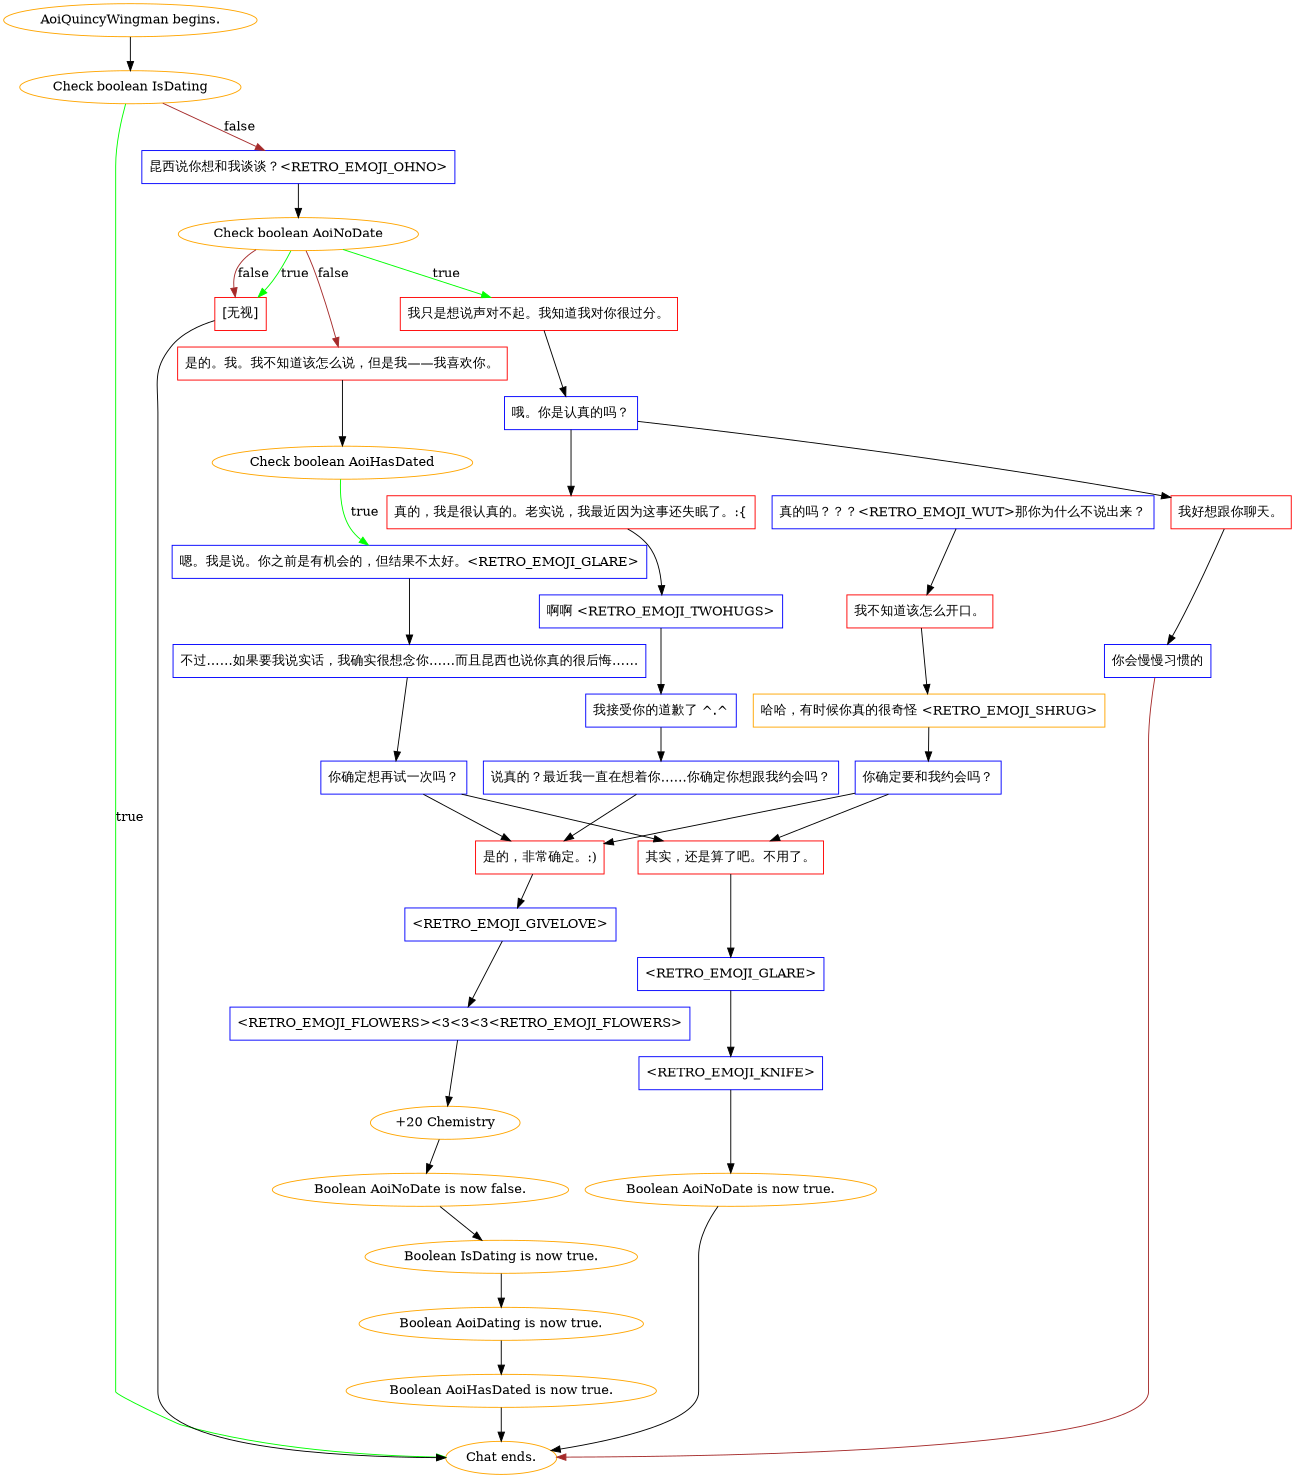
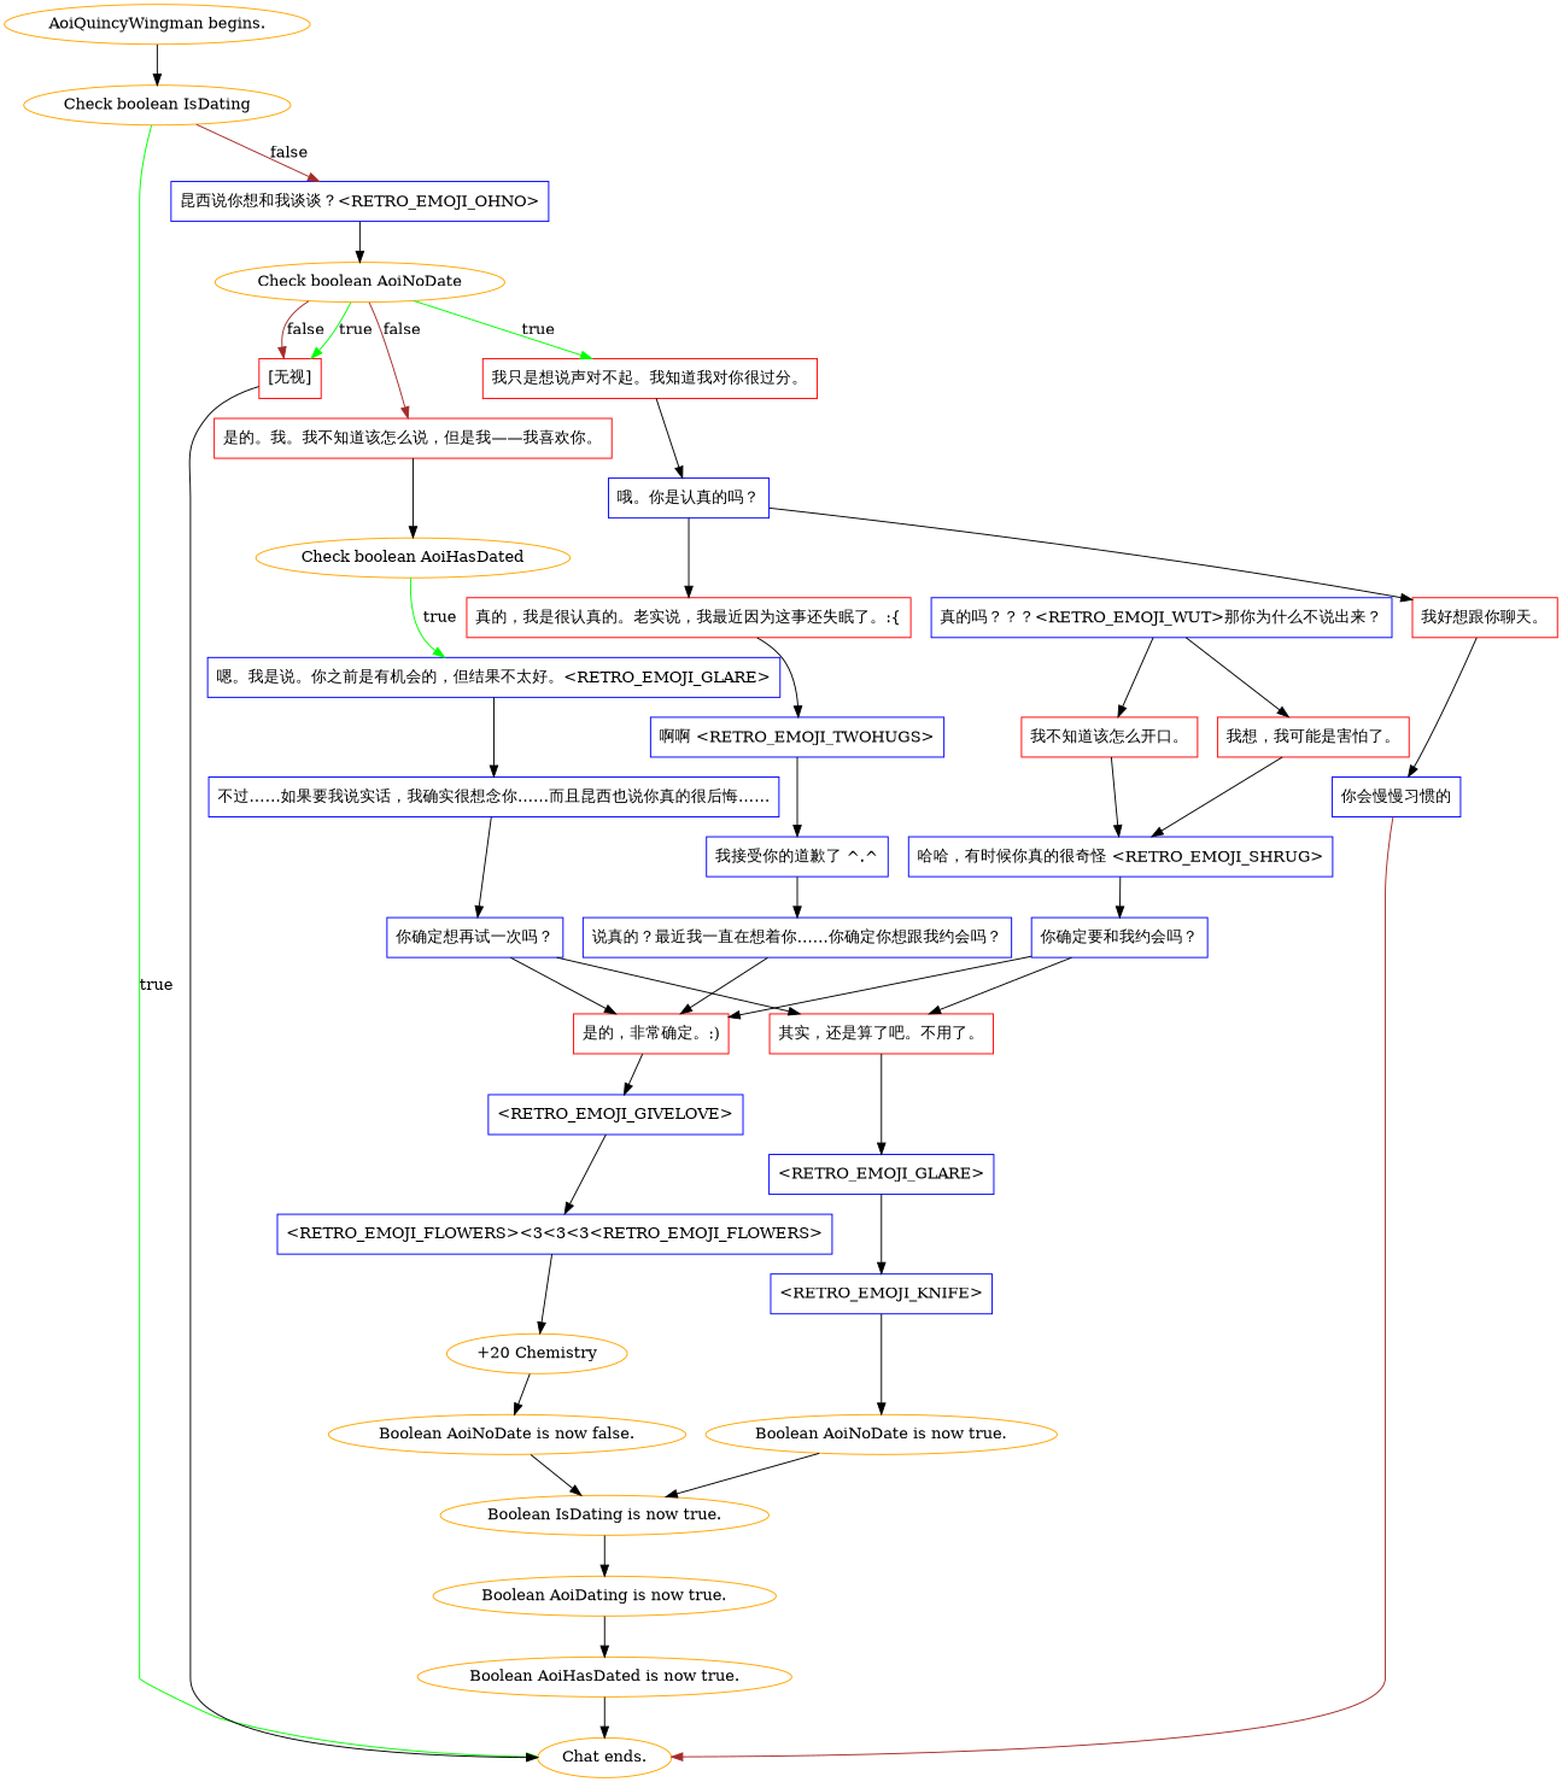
  digraph {
    node [color=blue shape=box]
    "AoiQuincyWingman begins." [color=orange shape=""]
    n2 [color=orange label="Check boolean IsDating" shape=""]
    "Chat ends." [color=orange shape=""]
    n4 [label="昆西说你想和我谈谈？<RETRO_EMOJI_OHNO>"]
    n5 [color=orange label="Check boolean AoiNoDate" shape=""]
    n6 [color=red label="我只是想说声对不起。我知道我对你很过分。"]
    n7 [color=red label="[无视]"]
    n8 [color=red label="是的。我。我不知道该怎么说，但是我——我喜欢你。"]
    n9 [label="哦。你是认真的吗？"]
    n10 [color=orange label="Check boolean AoiHasDated" shape=""]
    n11 [color=red label="我好想跟你聊天。"]
    n12 [color=red label="真的，我是很认真的。老实说，我最近因为这事还失眠了。:{"]
    n13 [label="嗯。我是说。你之前是有机会的，但结果不太好。<RETRO_EMOJI_GLARE>"]
    n14 [label="你会慢慢习惯的"]
    n15 [label="啊啊 <RETRO_EMOJI_TWOHUGS>"]
    n16 [label="不过……如果要我说实话，我确实很想念你……而且昆西也说你真的很后悔……"]
    n17 [label="真的吗？？？<RETRO_EMOJI_WUT>那你为什么不说出来？"]
    n18 [color=red label="我不知道该怎么开口。"]
+   n19 [color=red label="我想，我可能是害怕了。"]
    n20 [label="我接受你的道歉了 ^.^"]
    n21 [label="你确定想再试一次吗？"]
-   n22 [color=orange label="哈哈，有时候你真的很奇怪 <RETRO_EMOJI_SHRUG>"]
+   n22 [label="哈哈，有时候你真的很奇怪 <RETRO_EMOJI_SHRUG>"]
    n23 [label="说真的？最近我一直在想着你……你确定你想跟我约会吗？"]
    n24 [color=red label="其实，还是算了吧。不用了。"]
    n25 [color=red label="是的，非常确定。:)"]
    n26 [label="你确定要和我约会吗？"]
    n27 [label="<RETRO_EMOJI_GLARE>"]
    n28 [label="<RETRO_EMOJI_GIVELOVE>"]
    n29 [label="<RETRO_EMOJI_KNIFE>"]
    n30 [label="<RETRO_EMOJI_FLOWERS><3<3<3<RETRO_EMOJI_FLOWERS>"]
    n31 [color=orange label="Boolean AoiNoDate is now true." shape=""]
    n32 [color=orange label="+20 Chemistry" shape=""]
    n33 [color=orange label="Boolean AoiNoDate is now false." shape=""]
    n34 [color=orange label="Boolean IsDating is now true." shape=""]
    n35 [color=orange label="Boolean AoiDating is now true." shape=""]
    n36 [color=orange label="Boolean AoiHasDated is now true." shape=""]
    "AoiQuincyWingman begins." -> n2
    n2 -> "Chat ends." [color=green label=true]
    n2 -> n4 [color=brown label=false]
    n4 -> n5
    n5 -> n6 [color=green label=true]
    n5 -> n7 [color=green label=true]
    n5 -> n7 [color=brown label=false]
    n5 -> n8 [color=brown label=false]
    n6 -> n9
    n7 -> "Chat ends."
    n8 -> n10
    n9 -> n11
    n9 -> n12
    n10 -> n13 [color=green label=true]
    n11 -> n14
    n12 -> n15
    n13 -> n16
    n14 -> "Chat ends." [color=brown]
    n15 -> n20
    n16 -> n21
    n17 -> n18
+   n17 -> n19
    n18 -> n22
+   n19 -> n22
    n20 -> n23
    n21 -> n24
    n21 -> n25
    n22 -> n26
    n23 -> n25
    n24 -> n27
    n25 -> n28
    n26 -> n24
    n26 -> n25
    n27 -> n29
    n28 -> n30
    n29 -> n31
    n30 -> n32
-   n31 -> "Chat ends."
+   n31 -> n34
    n32 -> n33
    n33 -> n34
    n34 -> n35
    n35 -> n36
    n36 -> "Chat ends."
  }
